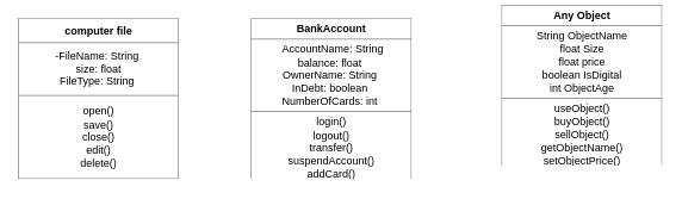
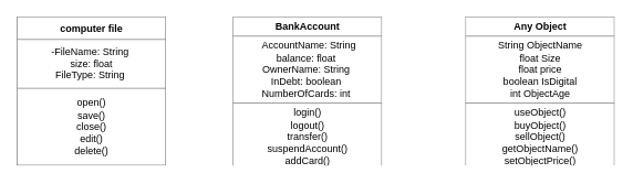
  <mxCell id="0" />
  <mxCell id="1" parent="0" />
  <mxCell id="2" value="&lt;table border=&quot;1&quot; width=&quot;100%&quot; height=&quot;100%&quot; cellpadding=&quot;4&quot; style=&quot;width:100%;height:100%;border-collapse:collapse;&quot;&gt;&lt;tbody&gt;&lt;tr&gt;&lt;th align=&quot;center&quot;&gt;&lt;b&gt;computer file&lt;/b&gt;&lt;/th&gt;&lt;/tr&gt;&lt;tr&gt;&lt;td align=&quot;center&quot;&gt;-FileName: String&amp;nbsp;&lt;br&gt;size: float&lt;br&gt;FileType: String&amp;nbsp;&lt;/td&gt;&lt;/tr&gt;&lt;tr&gt;&lt;td align=&quot;center&quot;&gt;open()&lt;br&gt;save()&lt;br&gt;close()&lt;br&gt;edit()&lt;br&gt;delete()&lt;/td&gt;&lt;/tr&gt;&lt;/tbody&gt;&lt;/table&gt;" style="text;html=1;whiteSpace=wrap;strokeColor=none;fillColor=none;overflow=fill;" vertex="1" parent="1"><mxGeometry x="20" y="20" width="180" height="180" as="geometry" /></mxCell>
  <mxCell id="3" value="&lt;table border=&quot;1&quot; width=&quot;100%&quot; height=&quot;100%&quot; cellpadding=&quot;4&quot; style=&quot;width:100%;height:100%;border-collapse:collapse;&quot;&gt;&lt;tbody&gt;&lt;tr&gt;&lt;th align=&quot;center&quot;&gt;&lt;b&gt;BankAccount&lt;/b&gt;&lt;/th&gt;&lt;/tr&gt;&lt;tr&gt;&lt;td align=&quot;center&quot;&gt;&amp;nbsp;AccountName: String&lt;br&gt;balance: float&amp;nbsp;&lt;br&gt;OwnerName: String&amp;nbsp;&lt;br&gt;InDebt: boolean&amp;nbsp;&lt;br&gt;NumberOfCards: int&amp;nbsp;&lt;/td&gt;&lt;/tr&gt;&lt;tr&gt;&lt;td align=&quot;center&quot;&gt;login()&lt;br&gt;logout()&lt;br&gt;transfer()&lt;br&gt;suspendAccount()&lt;br&gt;addCard()&lt;/td&gt;&lt;/tr&gt;&lt;/tbody&gt;&lt;/table&gt;" style="text;html=1;whiteSpace=wrap;strokeColor=none;fillColor=none;overflow=fill;" vertex="1" parent="1"><mxGeometry x="280" y="20" width="180" height="180" as="geometry" /></mxCell>
- <mxCell id="4" value="&lt;table border=&quot;1&quot; width=&quot;100%&quot; height=&quot;100%&quot; cellpadding=&quot;4&quot; style=&quot;width:100%;height:100%;border-collapse:collapse;&quot;&gt;&lt;tbody&gt;&lt;tr&gt;&lt;th align=&quot;center&quot;&gt;&lt;b&gt;Any Object&lt;/b&gt;&lt;/th&gt;&lt;/tr&gt;&lt;tr&gt;&lt;td align=&quot;center&quot;&gt;String ObjectName&lt;br&gt;float Size&lt;br&gt;float price&lt;br&gt;boolean IsDigital&lt;br&gt;int ObjectAge&lt;/td&gt;&lt;/tr&gt;&lt;tr&gt;&lt;td align=&quot;center&quot;&gt;useObject()&lt;br&gt;buyObject()&lt;br&gt;sellObject()&lt;br&gt;getObjectName()&lt;br&gt;setObjectPrice()&lt;/td&gt;&lt;/tr&gt;&lt;/tbody&gt;&lt;/table&gt;" style="text;html=1;whiteSpace=wrap;strokeColor=none;fillColor=none;overflow=fill;" vertex="1" parent="1"><mxGeometry x="560" y="5" width="180" height="180" as="geometry" /></mxCell>
+ <mxCell id="4" value="&lt;table border=&quot;1&quot; width=&quot;100%&quot; height=&quot;100%&quot; cellpadding=&quot;4&quot; style=&quot;width:100%;height:100%;border-collapse:collapse;&quot;&gt;&lt;tbody&gt;&lt;tr&gt;&lt;th align=&quot;center&quot;&gt;&lt;b&gt;Any Object&lt;/b&gt;&lt;/th&gt;&lt;/tr&gt;&lt;tr&gt;&lt;td align=&quot;center&quot;&gt;String ObjectName&lt;br&gt;float Size&lt;br&gt;float price&lt;br&gt;boolean IsDigital&lt;br&gt;int ObjectAge&lt;/td&gt;&lt;/tr&gt;&lt;tr&gt;&lt;td align=&quot;center&quot;&gt;useObject()&lt;br&gt;buyObject()&lt;br&gt;sellObject()&lt;br&gt;getObjectName()&lt;br&gt;setObjectPrice()&lt;/td&gt;&lt;/tr&gt;&lt;/tbody&gt;&lt;/table&gt;" style="text;html=1;whiteSpace=wrap;strokeColor=none;fillColor=none;overflow=fill;" vertex="1" parent="1"><mxGeometry x="560" y="20" width="180" height="180" as="geometry" /></mxCell>
